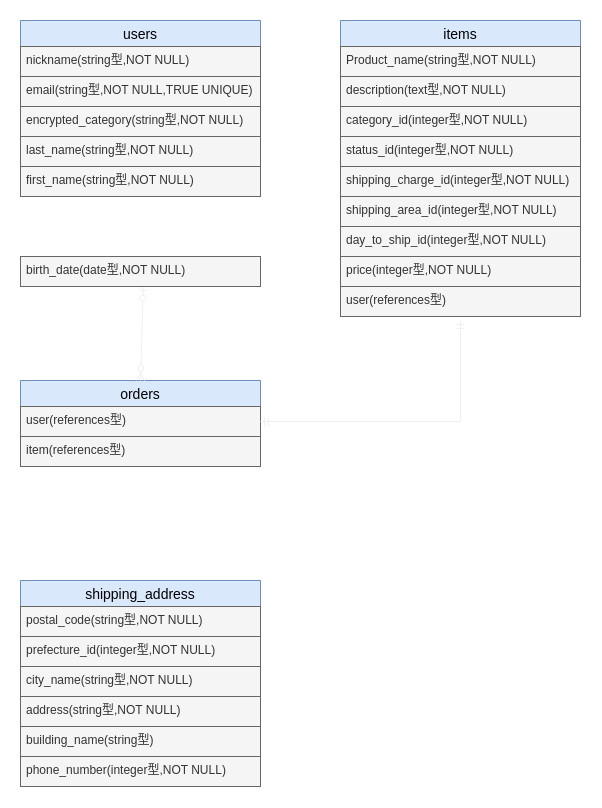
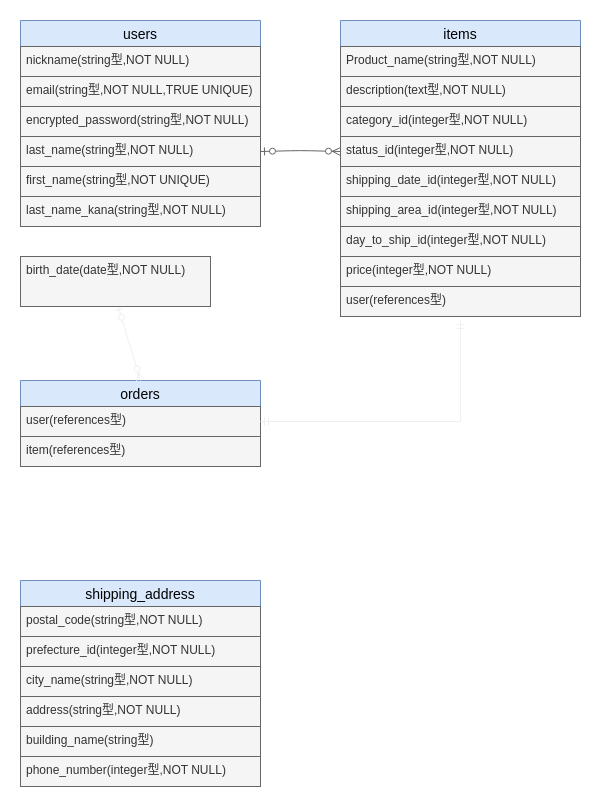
  <mxCell id="0" />
  <mxCell id="1" parent="0" />
  <mxCell id="2" value="users" style="swimlane;fontStyle=0;childLayout=stackLayout;horizontal=1;startSize=26;horizontalStack=0;resizeParent=1;resizeParentMax=0;resizeLast=0;collapsible=1;marginBottom=0;align=center;fontSize=14;fillColor=#dae8fc;strokeColor=#6c8ebf;fontColor=#000000;" parent="1" vertex="1"><mxGeometry x="20" y="20" width="240" height="176" as="geometry" /></mxCell>
  <mxCell id="3" value="nickname(string型,NOT NULL)" style="text;strokeColor=#666666;fillColor=#f5f5f5;spacingLeft=4;spacingRight=4;overflow=hidden;rotatable=0;points=[[0,0.5],[1,0.5]];portConstraint=eastwest;fontSize=12;fontColor=#333333;" parent="2" vertex="1"><mxGeometry y="26" width="240" height="30" as="geometry" /></mxCell>
  <mxCell id="4" value="email(string型,NOT NULL,TRUE UNIQUE)" style="text;strokeColor=#666666;fillColor=#f5f5f5;spacingLeft=4;spacingRight=4;overflow=hidden;rotatable=0;points=[[0,0.5],[1,0.5]];portConstraint=eastwest;fontSize=12;fontColor=#333333;" parent="2" vertex="1"><mxGeometry y="56" width="240" height="30" as="geometry" /></mxCell>
- <mxCell id="5" value="encrypted_category(string型,NOT NULL)" style="text;strokeColor=#666666;fillColor=#f5f5f5;spacingLeft=4;spacingRight=4;overflow=hidden;rotatable=0;points=[[0,0.5],[1,0.5]];portConstraint=eastwest;fontSize=12;fontColor=#333333;" parent="2" vertex="1"><mxGeometry y="86" width="240" height="30" as="geometry" /></mxCell>
+ <mxCell id="5" value="encrypted_password(string型,NOT NULL)" style="text;strokeColor=#666666;fillColor=#f5f5f5;spacingLeft=4;spacingRight=4;overflow=hidden;rotatable=0;points=[[0,0.5],[1,0.5]];portConstraint=eastwest;fontSize=12;fontColor=#333333;" parent="2" vertex="1"><mxGeometry y="86" width="240" height="30" as="geometry" /></mxCell>
  <mxCell id="6" value="last_name(string型,NOT NULL)" style="text;strokeColor=#666666;fillColor=#f5f5f5;spacingLeft=4;spacingRight=4;overflow=hidden;rotatable=0;points=[[0,0.5],[1,0.5]];portConstraint=eastwest;fontSize=12;fontColor=#333333;" parent="2" vertex="1"><mxGeometry y="116" width="240" height="30" as="geometry" /></mxCell>
- <mxCell id="7" value="first_name(string型,NOT NULL)" style="text;strokeColor=#666666;fillColor=#f5f5f5;spacingLeft=4;spacingRight=4;overflow=hidden;rotatable=0;points=[[0,0.5],[1,0.5]];portConstraint=eastwest;fontSize=12;fontColor=#333333;" vertex="1" parent="2"><mxGeometry y="146" width="240" height="30" as="geometry" /></mxCell>
+ <mxCell id="7" value="first_name(string型,NOT UNIQUE)" style="text;strokeColor=#666666;fillColor=#f5f5f5;spacingLeft=4;spacingRight=4;overflow=hidden;rotatable=0;points=[[0,0.5],[1,0.5]];portConstraint=eastwest;fontSize=12;fontColor=#333333;" vertex="1" parent="2"><mxGeometry y="146" width="240" height="30" as="geometry" /></mxCell>
  <mxCell id="8" value="items" style="swimlane;fontStyle=0;childLayout=stackLayout;horizontal=1;startSize=26;horizontalStack=0;resizeParent=1;resizeParentMax=0;resizeLast=0;collapsible=1;marginBottom=0;align=center;fontSize=14;fillColor=#dae8fc;strokeColor=#6c8ebf;fontColor=#000000;" parent="1" vertex="1"><mxGeometry x="340" y="20" width="240" height="296" as="geometry" /></mxCell>
  <mxCell id="9" value="Product_name(string型,NOT NULL)" style="text;strokeColor=#666666;fillColor=#f5f5f5;spacingLeft=4;spacingRight=4;overflow=hidden;rotatable=0;points=[[0,0.5],[1,0.5]];portConstraint=eastwest;fontSize=12;fontColor=#333333;" parent="8" vertex="1"><mxGeometry y="26" width="240" height="30" as="geometry" /></mxCell>
  <mxCell id="10" value="description(text型,NOT NULL)" style="text;strokeColor=#666666;fillColor=#f5f5f5;spacingLeft=4;spacingRight=4;overflow=hidden;rotatable=0;points=[[0,0.5],[1,0.5]];portConstraint=eastwest;fontSize=12;fontColor=#333333;" parent="8" vertex="1"><mxGeometry y="56" width="240" height="30" as="geometry" /></mxCell>
  <mxCell id="11" value="category_id(integer型,NOT NULL)" style="text;strokeColor=#666666;fillColor=#f5f5f5;spacingLeft=4;spacingRight=4;overflow=hidden;rotatable=0;points=[[0,0.5],[1,0.5]];portConstraint=eastwest;fontSize=12;fontColor=#333333;" parent="8" vertex="1"><mxGeometry y="86" width="240" height="30" as="geometry" /></mxCell>
  <mxCell id="12" value="status_id(integer型,NOT NULL)" style="text;strokeColor=#666666;fillColor=#f5f5f5;spacingLeft=4;spacingRight=4;overflow=hidden;rotatable=0;points=[[0,0.5],[1,0.5]];portConstraint=eastwest;fontSize=12;fontColor=#333333;" parent="8" vertex="1"><mxGeometry y="116" width="240" height="30" as="geometry" /></mxCell>
- <mxCell id="13" value="shipping_charge_id(integer型,NOT NULL)" style="text;strokeColor=#666666;fillColor=#f5f5f5;spacingLeft=4;spacingRight=4;overflow=hidden;rotatable=0;points=[[0,0.5],[1,0.5]];portConstraint=eastwest;fontSize=12;fontColor=#333333;" parent="8" vertex="1"><mxGeometry y="146" width="240" height="30" as="geometry" /></mxCell>
+ <mxCell id="13" value="shipping_date_id(integer型,NOT NULL)" style="text;strokeColor=#666666;fillColor=#f5f5f5;spacingLeft=4;spacingRight=4;overflow=hidden;rotatable=0;points=[[0,0.5],[1,0.5]];portConstraint=eastwest;fontSize=12;fontColor=#333333;" parent="8" vertex="1"><mxGeometry y="146" width="240" height="30" as="geometry" /></mxCell>
  <mxCell id="14" value="shipping_area_id(integer型,NOT NULL)" style="text;strokeColor=#666666;fillColor=#f5f5f5;spacingLeft=4;spacingRight=4;overflow=hidden;rotatable=0;points=[[0,0.5],[1,0.5]];portConstraint=eastwest;fontSize=12;fontColor=#333333;" vertex="1" parent="8"><mxGeometry y="176" width="240" height="30" as="geometry" /></mxCell>
  <mxCell id="15" value="day_to_ship_id(integer型,NOT NULL)" style="text;strokeColor=#666666;fillColor=#f5f5f5;spacingLeft=4;spacingRight=4;overflow=hidden;rotatable=0;points=[[0,0.5],[1,0.5]];portConstraint=eastwest;fontSize=12;fontColor=#333333;" parent="8" vertex="1"><mxGeometry y="206" width="240" height="30" as="geometry" /></mxCell>
  <mxCell id="16" value="price(integer型,NOT NULL)" style="text;strokeColor=#666666;fillColor=#f5f5f5;spacingLeft=4;spacingRight=4;overflow=hidden;rotatable=0;points=[[0,0.5],[1,0.5]];portConstraint=eastwest;fontSize=12;fontColor=#333333;" parent="8" vertex="1"><mxGeometry y="236" width="240" height="30" as="geometry" /></mxCell>
  <mxCell id="17" value="user(references型)" style="text;strokeColor=#666666;fillColor=#f5f5f5;spacingLeft=4;spacingRight=4;overflow=hidden;rotatable=0;points=[[0,0.5],[1,0.5]];portConstraint=eastwest;fontSize=12;fontColor=#333333;" vertex="1" parent="8"><mxGeometry y="266" width="240" height="30" as="geometry" /></mxCell>
  <mxCell id="18" value="orders" style="swimlane;fontStyle=0;childLayout=stackLayout;horizontal=1;startSize=26;horizontalStack=0;resizeParent=1;resizeParentMax=0;resizeLast=0;collapsible=1;marginBottom=0;align=center;fontSize=14;fillColor=#dae8fc;strokeColor=#6c8ebf;fontColor=#000000;" parent="1" vertex="1"><mxGeometry x="20" y="380" width="240" height="86" as="geometry" /></mxCell>
  <mxCell id="19" value="user(references型)" style="text;strokeColor=#666666;fillColor=#f5f5f5;spacingLeft=4;spacingRight=4;overflow=hidden;rotatable=0;points=[[0,0.5],[1,0.5]];portConstraint=eastwest;fontSize=12;fontColor=#333333;" vertex="1" parent="18"><mxGeometry y="26" width="240" height="30" as="geometry" /></mxCell>
  <mxCell id="20" value="item(references型)" style="text;strokeColor=#666666;fillColor=#f5f5f5;spacingLeft=4;spacingRight=4;overflow=hidden;rotatable=0;points=[[0,0.5],[1,0.5]];portConstraint=eastwest;fontSize=12;fontColor=#333333;" vertex="1" parent="18"><mxGeometry y="56" width="240" height="30" as="geometry" /></mxCell>
+ <mxCell id="21" value="" style="fontSize=12;html=1;endArrow=ERzeroToMany;startArrow=ERzeroToOne;exitX=1;exitY=0.5;exitDx=0;exitDy=0;entryX=0;entryY=0.5;entryDx=0;entryDy=0;fillColor=#f5f5f5;strokeColor=#666666;fontColor=#FFFFFF;" edge="1" parent="1" source="6" target="12"><mxGeometry width="100" height="100" relative="1" as="geometry"><mxPoint x="330" y="370" as="sourcePoint" /><mxPoint x="330" y="150" as="targetPoint" /><Array as="points"><mxPoint x="300" y="150" /></Array></mxGeometry></mxCell>
  <mxCell id="22" value="" style="fontSize=12;html=1;endArrow=ERzeroToMany;startArrow=ERzeroToOne;strokeColor=#f0f0f0;entryX=0.5;entryY=0;entryDx=0;entryDy=0;exitX=0.512;exitY=0.986;exitDx=0;exitDy=0;exitPerimeter=0;" edge="1" parent="1" source="24" target="18"><mxGeometry width="100" height="100" relative="1" as="geometry"><mxPoint x="140" y="280" as="sourcePoint" /><mxPoint x="300" y="210" as="targetPoint" /></mxGeometry></mxCell>
  <mxCell id="23" value="" style="fontSize=12;html=1;endArrow=ERmandOne;startArrow=ERmandOne;strokeColor=#f0f0f0;exitX=1;exitY=0.5;exitDx=0;exitDy=0;entryX=0.5;entryY=1.133;entryDx=0;entryDy=0;entryPerimeter=0;rounded=0;" edge="1" parent="1" source="19" target="17"><mxGeometry width="100" height="100" relative="1" as="geometry"><mxPoint x="200" y="310" as="sourcePoint" /><mxPoint x="300" y="210" as="targetPoint" /><Array as="points"><mxPoint x="460" y="421" /></Array></mxGeometry></mxCell>
- <mxCell id="24" value="birth_date(date型,NOT NULL)" style="text;strokeColor=#666666;fillColor=#f5f5f5;spacingLeft=4;spacingRight=4;overflow=hidden;rotatable=0;points=[[0,0.5],[1,0.5]];portConstraint=eastwest;fontSize=12;fontColor=#333333;" parent="1" vertex="1"><mxGeometry x="20" y="256" width="240" height="30" as="geometry" /></mxCell>
+ <mxCell id="24" value="birth_date(date型,NOT NULL)" style="text;strokeColor=#666666;fillColor=#f5f5f5;spacingLeft=4;spacingRight=4;overflow=hidden;rotatable=0;points=[[0,0.5],[1,0.5]];portConstraint=eastwest;fontSize=12;fontColor=#333333;" parent="1" vertex="1"><mxGeometry x="20" y="256" width="190" height="50" as="geometry" /></mxCell>
+ <mxCell id="25" value="last_name_kana(string型,NOT NULL)" style="text;strokeColor=#666666;fillColor=#f5f5f5;spacingLeft=4;spacingRight=4;overflow=hidden;rotatable=0;points=[[0,0.5],[1,0.5]];portConstraint=eastwest;fontSize=12;fontColor=#333333;" parent="1" vertex="1"><mxGeometry x="20" y="196" width="240" height="30" as="geometry" /></mxCell>
  <mxCell id="26" value="shipping_address" style="swimlane;fontStyle=0;childLayout=stackLayout;horizontal=1;startSize=26;horizontalStack=0;resizeParent=1;resizeParentMax=0;resizeLast=0;collapsible=1;marginBottom=0;align=center;fontSize=14;fillColor=#dae8fc;strokeColor=#6c8ebf;fontColor=#000000;" vertex="1" parent="1"><mxGeometry x="20" y="580" width="240" height="206" as="geometry" /></mxCell>
  <mxCell id="27" value="postal_code(string型,NOT NULL)" style="text;strokeColor=#666666;fillColor=#f5f5f5;spacingLeft=4;spacingRight=4;overflow=hidden;rotatable=0;points=[[0,0.5],[1,0.5]];portConstraint=eastwest;fontSize=12;fontColor=#333333;" vertex="1" parent="26"><mxGeometry y="26" width="240" height="30" as="geometry" /></mxCell>
  <mxCell id="28" value="prefecture_id(integer型,NOT NULL)" style="text;strokeColor=#666666;fillColor=#f5f5f5;spacingLeft=4;spacingRight=4;overflow=hidden;rotatable=0;points=[[0,0.5],[1,0.5]];portConstraint=eastwest;fontSize=12;fontColor=#333333;" vertex="1" parent="26"><mxGeometry y="56" width="240" height="30" as="geometry" /></mxCell>
  <mxCell id="29" value="city_name(string型,NOT NULL)" style="text;strokeColor=#666666;fillColor=#f5f5f5;spacingLeft=4;spacingRight=4;overflow=hidden;rotatable=0;points=[[0,0.5],[1,0.5]];portConstraint=eastwest;fontSize=12;fontColor=#333333;" vertex="1" parent="26"><mxGeometry y="86" width="240" height="30" as="geometry" /></mxCell>
  <mxCell id="30" value="address(string型,NOT NULL)" style="text;strokeColor=#666666;fillColor=#f5f5f5;spacingLeft=4;spacingRight=4;overflow=hidden;rotatable=0;points=[[0,0.5],[1,0.5]];portConstraint=eastwest;fontSize=12;fontColor=#333333;" vertex="1" parent="26"><mxGeometry y="116" width="240" height="30" as="geometry" /></mxCell>
  <mxCell id="31" value="building_name(string型)" style="text;strokeColor=#666666;fillColor=#f5f5f5;spacingLeft=4;spacingRight=4;overflow=hidden;rotatable=0;points=[[0,0.5],[1,0.5]];portConstraint=eastwest;fontSize=12;fontColor=#333333;" vertex="1" parent="26"><mxGeometry y="146" width="240" height="30" as="geometry" /></mxCell>
  <mxCell id="32" value="phone_number(integer型,NOT NULL)" style="text;strokeColor=#666666;fillColor=#f5f5f5;spacingLeft=4;spacingRight=4;overflow=hidden;rotatable=0;points=[[0,0.5],[1,0.5]];portConstraint=eastwest;fontSize=12;fontColor=#333333;" vertex="1" parent="26"><mxGeometry y="176" width="240" height="30" as="geometry" /></mxCell>
